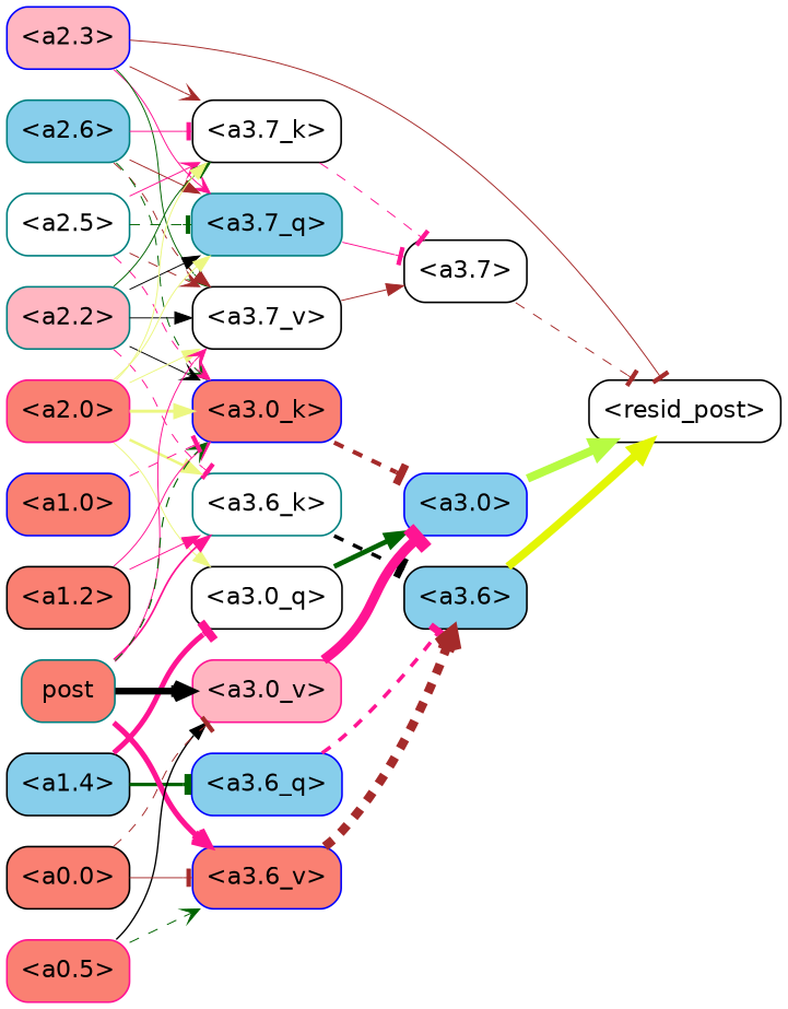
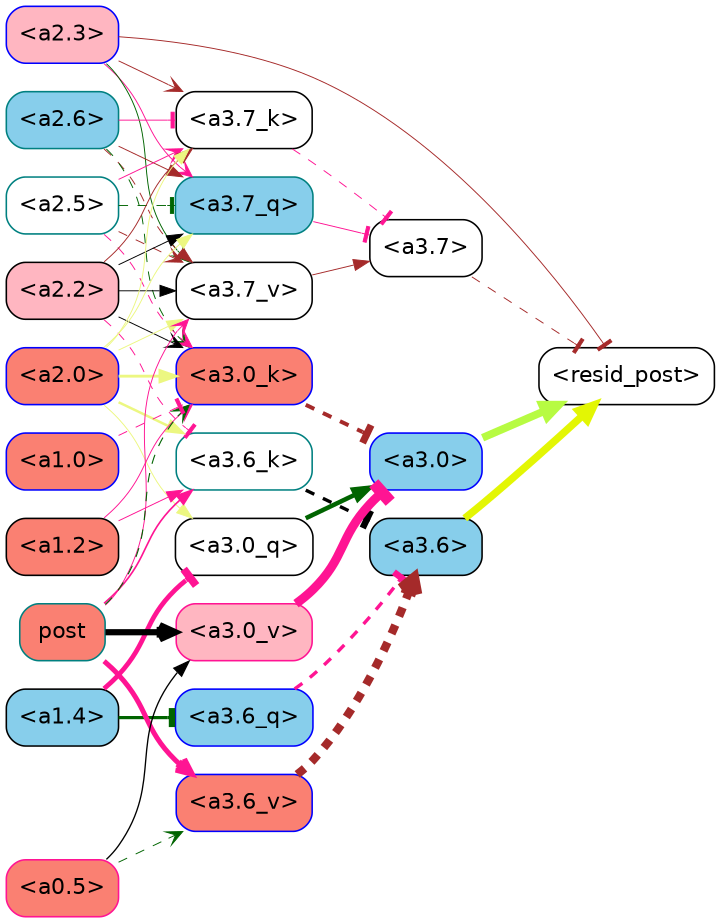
  strict digraph {
    rankdir=LR
    splines=true
    node [color=black fillcolor=salmon fontname=Helvetica shape=box style="filled, rounded"]
    edge [arrowhead=tee color=deeppink penwidth=0.6 style=dashed]
    "<a3.7>" [fillcolor=white]
    "<resid_post>" [fillcolor=white]
    "<a3.6>" [fillcolor=skyblue]
    "<a3.0>" [color=blue fillcolor=skyblue]
    "<a2.3>" [color=blue fillcolor=lightpink]
    "<a3.7_q>" [color=teal fillcolor=skyblue]
    "<a3.7_k>" [fillcolor=white]
    "<a3.7_v>" [fillcolor=white]
    "<a3.6_q>" [color=blue fillcolor=skyblue]
    "<a3.0_q>" [fillcolor=white]
    "<a3.6_k>" [color=teal fillcolor=white]
    "<a3.0_k>" [color=blue]
    "<a3.6_v>" [color=blue]
    "<a3.0_v>" [color=deeppink fillcolor=lightpink]
    "<a2.6>" [color=teal fillcolor=skyblue]
    "<a2.5>" [color=teal fillcolor=white]
-   "<a2.2>" [color=teal fillcolor=lightpink]
-   "<a2.0>" [color=deeppink]
+   "<a2.2>" [fillcolor=lightpink]
+   "<a2.0>" [color=blue]
    "<a1.4>" [fillcolor=skyblue]
    "<a1.2>"
    n21 [color=teal label=post]
    "<a1.0>" [color=blue]
    "<a0.5>" [color=deeppink]
-   "<a0.0>"
    "<a3.7>" -> "<resid_post>" [color=brown]
    "<a3.6>" -> "<resid_post>" [color="#e3f604" penwidth=4.751592040061951 arrowhead="" style=""]
    "<a3.0>" -> "<resid_post>" [color="#b7fb42" penwidth=4.904066681861877 arrowhead="" style=""]
    "<a2.3>" -> "<resid_post>" [color=brown style=solid]
    "<a2.3>" -> "<a3.7_q>" [arrowhead=vee style=solid]
    "<a2.3>" -> "<a3.7_k>" [arrowhead=vee color=brown style=solid]
    "<a2.3>" -> "<a3.7_v>" [arrowhead=vee color=darkgreen style=bold]
    "<a3.7_q>" -> "<a3.7>" [style=solid]
    "<a3.7_k>" -> "<a3.7>"
    "<a3.7_v>" -> "<a3.7>" [arrowhead=normal color=brown style=solid]
    "<a3.6_q>" -> "<a3.6>" [penwidth=2.160832464694977]
    "<a3.0_q>" -> "<a3.0>" [arrowhead=normal color=darkgreen penwidth=2.870753765106201 style=solid]
    "<a3.6_k>" -> "<a3.6>" [color=black penwidth=2.13908451795578]
    "<a3.0_k>" -> "<a3.0>" [color=brown penwidth=2.520303964614868]
    "<a3.6_v>" -> "<a3.6>" [arrowhead=vee color=brown penwidth=5.297133803367615]
    "<a3.0_v>" -> "<a3.0>" [penwidth=5.680712580680847 style=bold]
    "<a2.6>" -> "<a3.7_q>" [arrowhead=normal color=brown style=bold]
    "<a2.6>" -> "<a3.7_k>" [style=solid]
    "<a2.6>" -> "<a3.7_v>" [arrowhead=normal color=brown]
    "<a2.6>" -> "<a3.0_k>" [arrowhead=vee color=darkgreen]
    "<a2.5>" -> "<a3.7_q>" [color=darkgreen]
    "<a2.5>" -> "<a3.7_k>" [arrowhead=vee style=solid]
    "<a2.5>" -> "<a3.7_v>" [arrowhead=vee color=brown]
    "<a2.5>" -> "<a3.0_k>" [arrowhead=vee]
    "<a2.2>" -> "<a3.7_q>" [arrowhead=normal color=black style=solid]
-   "<a2.2>" -> "<a3.7_k>" [arrowhead=normal color=darkgreen style=bold]
+   "<a2.2>" -> "<a3.7_k>" [arrowhead=normal color=brown style=bold]
    "<a2.2>" -> "<a3.7_v>" [arrowhead=normal color=black style=bold]
    "<a2.2>" -> "<a3.6_k>"
    "<a2.2>" -> "<a3.0_k>" [arrowhead=vee color=black style=solid]
    "<a2.0>" -> "<a3.7_q>" [color="#ecf781" arrowhead="" style=""]
    "<a2.0>" -> "<a3.7_k>" [color="#ecf781" arrowhead="" style=""]
    "<a2.0>" -> "<a3.7_v>" [color="#ecf781" arrowhead="" style=""]
    "<a2.0>" -> "<a3.0_q>" [color="#ecf781" arrowhead="" style=""]
    "<a2.0>" -> "<a3.6_k>" [color="#ecf781" penwidth=1.5897698998451233 arrowhead="" style=""]
    "<a2.0>" -> "<a3.0_k>" [color="#ecf781" penwidth=1.8405593037605286 arrowhead="" style=""]
    "<a1.4>" -> "<a3.6_q>" [color=darkgreen penwidth=2.0260728895664215 style=bold]
    "<a1.4>" -> "<a3.0_q>" [penwidth=3.0185627341270447 style=bold]
    "<a1.2>" -> "<a3.6_k>" [arrowhead=normal style=solid]
    "<a1.2>" -> "<a3.0_k>" [arrowhead=vee style=bold]
    n21 -> "<a3.7_v>" [arrowhead=vee style=solid]
    n21 -> "<a3.6_k>" [arrowhead=normal penwidth=1.046662151813507 style=bold]
    n21 -> "<a3.0_k>" [arrowhead=vee color=darkgreen penwidth=0.6995279788970947]
    n21 -> "<a3.6_v>" [arrowhead=vee penwidth=3.1840110421180725 style=solid]
    n21 -> "<a3.0_v>" [arrowhead=vee color=black penwidth=3.9005755856633186 style=bold]
    "<a1.0>" -> "<a3.0_k>"
    "<a0.5>" -> "<a3.6_v>" [arrowhead=vee color=darkgreen]
    "<a0.5>" -> "<a3.0_v>" [arrowhead=normal color=black penwidth=0.8493617177009583 style=solid]
-   "<a0.0>" -> "<a3.6_v>" [color=brown style=solid]
-   "<a0.0>" -> "<a3.0_v>" [color=brown]
  }
